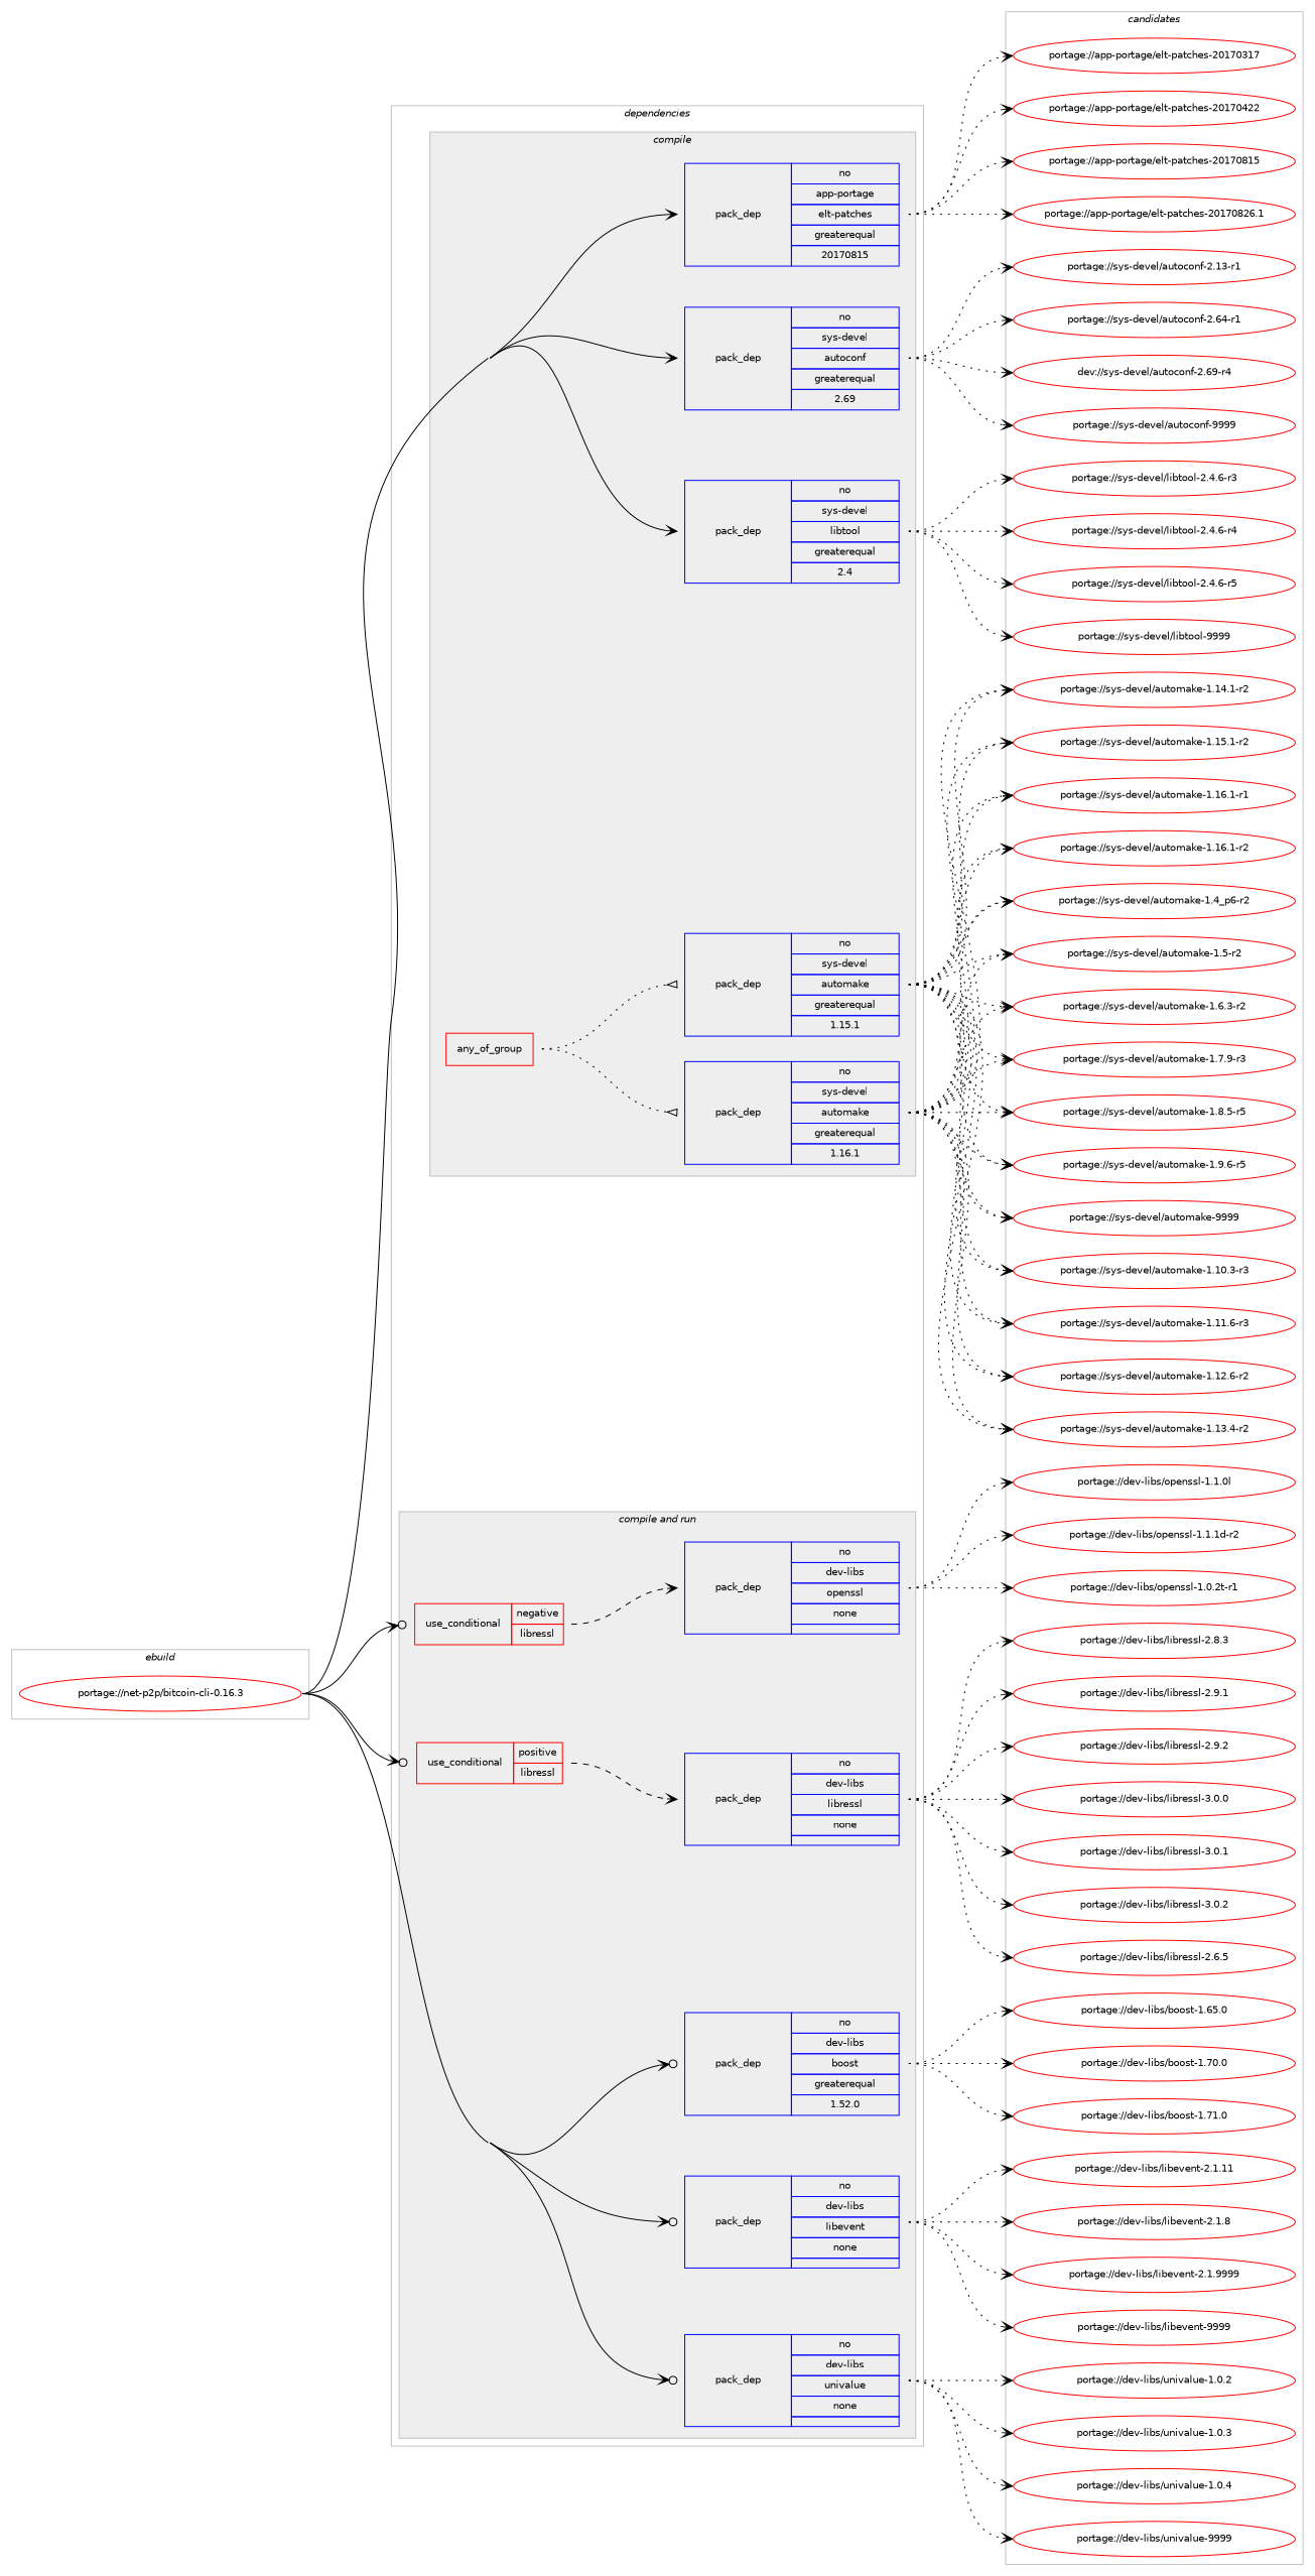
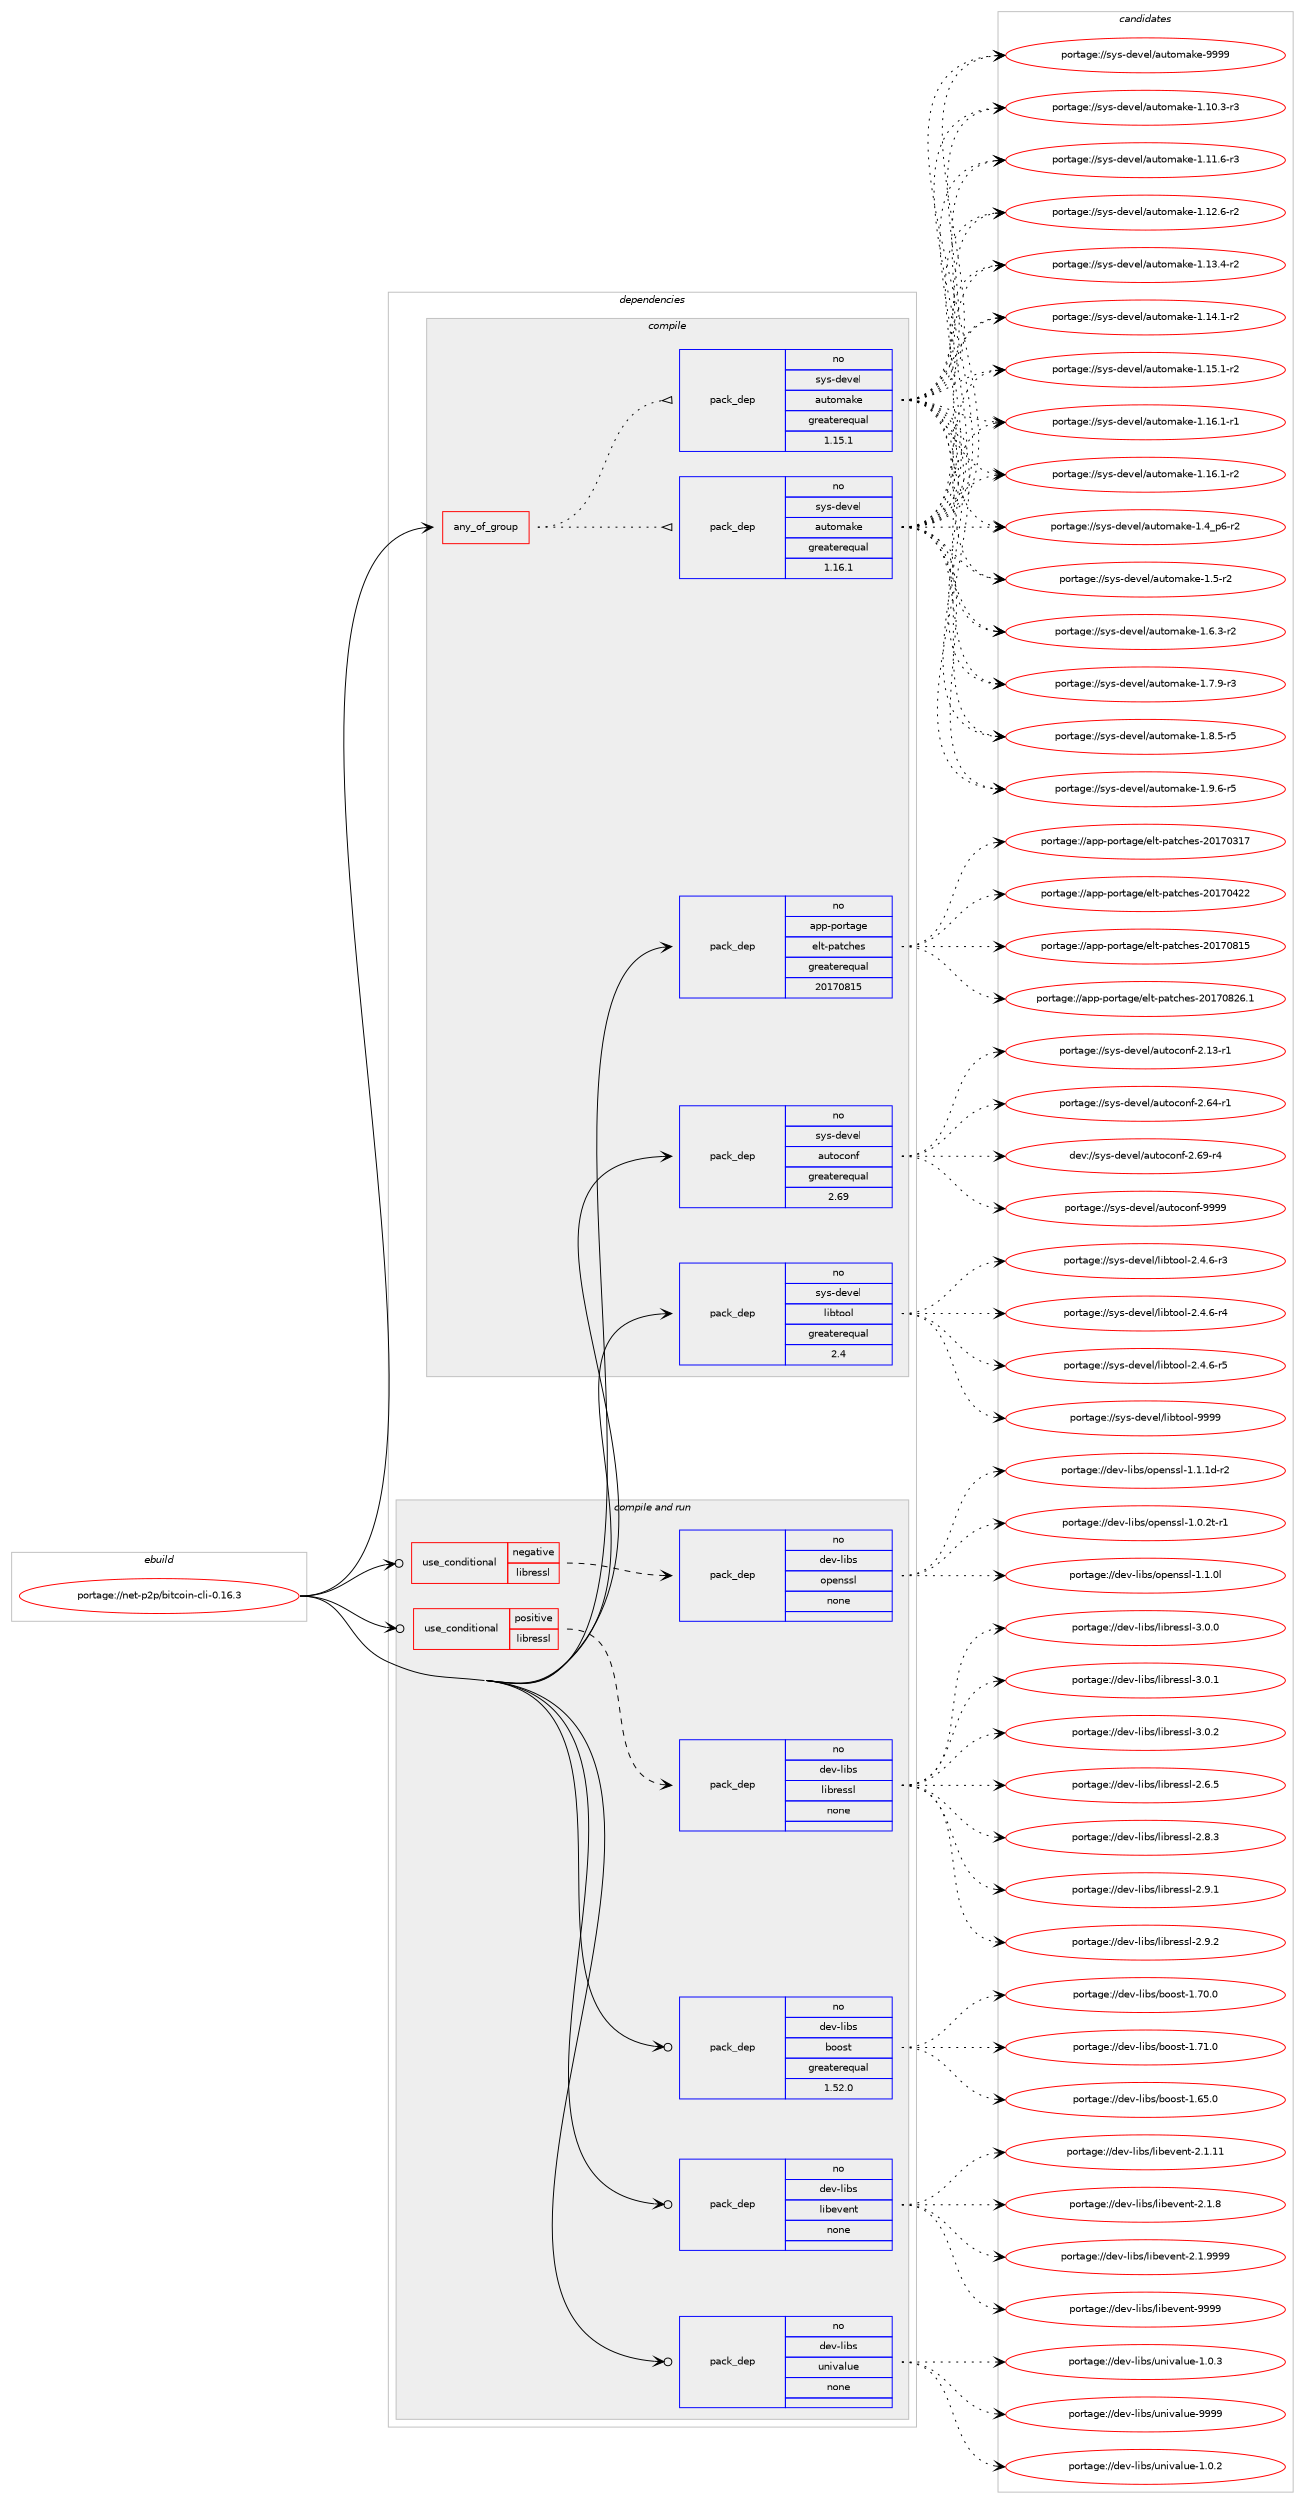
  digraph {
    compound=true
    concentrate=true
    fontname=Helvetica
    fontsize=10
    newrank=true
    rankdir=LR
    ranksep=1.5
    node [color=red fontname=Helvetica fontsize=10]
    edge [arrowhead=vee headport=w style=dotted tailport=e weight=100]
    n1 [label="portage://net-p2p/bitcoin-cli-0.16.3" width=4]
    n2 [color=blue label=<<TABLE BORDER="0" CELLBORDER="1" CELLSPACING="0" CELLPADDING="4" WIDTH="220"><TR><TD ROWSPAN="6" CELLPADDING="30">pack_dep</TD></TR><TR><TD WIDTH="110">no</TD></TR><TR><TD>sys-devel</TD></TR><TR><TD>automake</TD></TR><TR><TD>greaterequal</TD></TR><TR><TD>1.16.1</TD></TR></TABLE>> shape=none]
    n3 [color=blue label=<<TABLE BORDER="0" CELLBORDER="1" CELLSPACING="0" CELLPADDING="4" WIDTH="220"><TR><TD ROWSPAN="6" CELLPADDING="30">pack_dep</TD></TR><TR><TD WIDTH="110">no</TD></TR><TR><TD>sys-devel</TD></TR><TR><TD>automake</TD></TR><TR><TD>greaterequal</TD></TR><TR><TD>1.15.1</TD></TR></TABLE>> shape=none]
    n4 [label=<<TABLE BORDER="0" CELLBORDER="1" CELLSPACING="0" CELLPADDING="4"><TR><TD CELLPADDING="10">any_of_group</TD></TR></TABLE>> shape=none]
    n5 [color=blue label=<<TABLE BORDER="0" CELLBORDER="1" CELLSPACING="0" CELLPADDING="4" WIDTH="220"><TR><TD ROWSPAN="6" CELLPADDING="30">pack_dep</TD></TR><TR><TD WIDTH="110">no</TD></TR><TR><TD>app-portage</TD></TR><TR><TD>elt-patches</TD></TR><TR><TD>greaterequal</TD></TR><TR><TD>20170815</TD></TR></TABLE>> shape=none]
    n6 [color=blue label=<<TABLE BORDER="0" CELLBORDER="1" CELLSPACING="0" CELLPADDING="4" WIDTH="220"><TR><TD ROWSPAN="6" CELLPADDING="30">pack_dep</TD></TR><TR><TD WIDTH="110">no</TD></TR><TR><TD>sys-devel</TD></TR><TR><TD>autoconf</TD></TR><TR><TD>greaterequal</TD></TR><TR><TD>2.69</TD></TR></TABLE>> shape=none]
    n7 [color=blue label=<<TABLE BORDER="0" CELLBORDER="1" CELLSPACING="0" CELLPADDING="4" WIDTH="220"><TR><TD ROWSPAN="6" CELLPADDING="30">pack_dep</TD></TR><TR><TD WIDTH="110">no</TD></TR><TR><TD>sys-devel</TD></TR><TR><TD>libtool</TD></TR><TR><TD>greaterequal</TD></TR><TR><TD>2.4</TD></TR></TABLE>> shape=none]
    n8 [color=blue label=<<TABLE BORDER="0" CELLBORDER="1" CELLSPACING="0" CELLPADDING="4" WIDTH="220"><TR><TD ROWSPAN="6" CELLPADDING="30">pack_dep</TD></TR><TR><TD WIDTH="110">no</TD></TR><TR><TD>dev-libs</TD></TR><TR><TD>openssl</TD></TR><TR><TD>none</TD></TR><TR><TD></TD></TR></TABLE>> shape=none]
    n9 [label=<<TABLE BORDER="0" CELLBORDER="1" CELLSPACING="0" CELLPADDING="4"><TR><TD ROWSPAN="3" CELLPADDING="10">use_conditional</TD></TR><TR><TD>negative</TD></TR><TR><TD>libressl</TD></TR></TABLE>> shape=none]
    n10 [color=blue label=<<TABLE BORDER="0" CELLBORDER="1" CELLSPACING="0" CELLPADDING="4" WIDTH="220"><TR><TD ROWSPAN="6" CELLPADDING="30">pack_dep</TD></TR><TR><TD WIDTH="110">no</TD></TR><TR><TD>dev-libs</TD></TR><TR><TD>libressl</TD></TR><TR><TD>none</TD></TR><TR><TD></TD></TR></TABLE>> shape=none]
    n11 [label=<<TABLE BORDER="0" CELLBORDER="1" CELLSPACING="0" CELLPADDING="4"><TR><TD ROWSPAN="3" CELLPADDING="10">use_conditional</TD></TR><TR><TD>positive</TD></TR><TR><TD>libressl</TD></TR></TABLE>> shape=none]
    n12 [color=blue label=<<TABLE BORDER="0" CELLBORDER="1" CELLSPACING="0" CELLPADDING="4" WIDTH="220"><TR><TD ROWSPAN="6" CELLPADDING="30">pack_dep</TD></TR><TR><TD WIDTH="110">no</TD></TR><TR><TD>dev-libs</TD></TR><TR><TD>boost</TD></TR><TR><TD>greaterequal</TD></TR><TR><TD>1.52.0</TD></TR></TABLE>> shape=none]
    n13 [color=blue label=<<TABLE BORDER="0" CELLBORDER="1" CELLSPACING="0" CELLPADDING="4" WIDTH="220"><TR><TD ROWSPAN="6" CELLPADDING="30">pack_dep</TD></TR><TR><TD WIDTH="110">no</TD></TR><TR><TD>dev-libs</TD></TR><TR><TD>libevent</TD></TR><TR><TD>none</TD></TR><TR><TD></TD></TR></TABLE>> shape=none]
    n14 [color=blue label=<<TABLE BORDER="0" CELLBORDER="1" CELLSPACING="0" CELLPADDING="4" WIDTH="220"><TR><TD ROWSPAN="6" CELLPADDING="30">pack_dep</TD></TR><TR><TD WIDTH="110">no</TD></TR><TR><TD>dev-libs</TD></TR><TR><TD>univalue</TD></TR><TR><TD>none</TD></TR><TR><TD></TD></TR></TABLE>> shape=none]
    n15 [label="portage://sys-devel/automake-1.10.3-r3" width=4]
    n16 [label="portage://sys-devel/automake-1.11.6-r3" width=4]
    n17 [label="portage://sys-devel/automake-1.12.6-r2" width=4]
    n18 [label="portage://sys-devel/automake-1.13.4-r2" width=4]
    n19 [label="portage://sys-devel/automake-1.14.1-r2" width=4]
    n20 [label="portage://sys-devel/automake-1.15.1-r2" width=4]
    n21 [label="portage://sys-devel/automake-1.16.1-r1" width=4]
    n22 [label="portage://sys-devel/automake-1.16.1-r2" width=4]
    n23 [label="portage://sys-devel/automake-1.4_p6-r2" width=4]
    n24 [label="portage://sys-devel/automake-1.5-r2" width=4]
    n25 [label="portage://sys-devel/automake-1.6.3-r2" width=4]
    n26 [label="portage://sys-devel/automake-1.7.9-r3" width=4]
    n27 [label="portage://sys-devel/automake-1.8.5-r5" width=4]
    n28 [label="portage://sys-devel/automake-1.9.6-r5" width=4]
    n29 [label="portage://sys-devel/automake-9999" width=4]
    n30 [label="portage://app-portage/elt-patches-20170317" width=4]
    n31 [label="portage://app-portage/elt-patches-20170422" width=4]
    n32 [label="portage://app-portage/elt-patches-20170815" width=4]
    n33 [label="portage://app-portage/elt-patches-20170826.1" width=4]
    n34 [label="portage://sys-devel/autoconf-2.13-r1" width=4]
    n35 [label="portage://sys-devel/autoconf-2.64-r1" width=4]
    n36 [label="dev://sys-devel/autoconf-2.69-r4" width=4]
    n37 [label="portage://sys-devel/autoconf-9999" width=4]
    n38 [label="portage://sys-devel/libtool-2.4.6-r3" width=4]
    n39 [label="portage://sys-devel/libtool-2.4.6-r4" width=4]
    n40 [label="portage://sys-devel/libtool-2.4.6-r5" width=4]
    n41 [label="portage://sys-devel/libtool-9999" width=4]
    n42 [label="portage://dev-libs/openssl-1.0.2t-r1" width=4]
    n43 [label="portage://dev-libs/openssl-1.1.0l" width=4]
    n44 [label="portage://dev-libs/openssl-1.1.1d-r2" width=4]
    n45 [label="portage://dev-libs/libressl-2.6.5" width=4]
    n46 [label="portage://dev-libs/libressl-2.8.3" width=4]
    n47 [label="portage://dev-libs/libressl-2.9.1" width=4]
    n48 [label="portage://dev-libs/libressl-2.9.2" width=4]
    n49 [label="portage://dev-libs/libressl-3.0.0" width=4]
    n50 [label="portage://dev-libs/libressl-3.0.1" width=4]
    n51 [label="portage://dev-libs/libressl-3.0.2" width=4]
    n52 [label="portage://dev-libs/boost-1.65.0" width=4]
    n53 [label="portage://dev-libs/boost-1.70.0" width=4]
    n54 [label="portage://dev-libs/boost-1.71.0" width=4]
    n55 [label="portage://dev-libs/libevent-2.1.11" width=4]
    n56 [label="portage://dev-libs/libevent-2.1.8" width=4]
    n57 [label="portage://dev-libs/libevent-2.1.9999" width=4]
    n58 [label="portage://dev-libs/libevent-9999" width=4]
    n59 [label="portage://dev-libs/univalue-1.0.2" width=4]
    n60 [label="portage://dev-libs/univalue-1.0.3" width=4]
-   n61 [label="portage://dev-libs/univalue-1.0.4" width=4]
    n62 [label="portage://dev-libs/univalue-9999" width=4]
    subgraph cluster_1 {
      color=gray
      label=<<i>ebuild</i>>
      rank=same
      n1
    }
    subgraph cluster_2 {
      color=gray
      label=<<i>dependencies</i>>
      subgraph cluster_3 {
        color=gray
        fillcolor="#eeeeee"
        label=<<i>compile</i>>
        style=filled
        subgraph sub_4 {
          color=gray
          fillcolor="#eeeeee"
          label=<<i>compile</i>>
          style=filled
          n4
          subgraph sub_5 {
            color=gray
            fillcolor="#eeeeee"
            label=<<i>compile</i>>
            style=filled
            n2
          }
          subgraph sub_6 {
            color=gray
            fillcolor="#eeeeee"
            label=<<i>compile</i>>
            style=filled
            n3
          }
        }
        subgraph sub_7 {
          color=gray
          fillcolor="#eeeeee"
          label=<<i>compile</i>>
          style=filled
          n5
        }
        subgraph sub_8 {
          color=gray
          fillcolor="#eeeeee"
          label=<<i>compile</i>>
          style=filled
          n6
        }
        subgraph sub_9 {
          color=gray
          fillcolor="#eeeeee"
          label=<<i>compile</i>>
          style=filled
          n7
        }
      }
      subgraph cluster_10 {
        color=gray
        fillcolor="#eeeeee"
        label=<<i>compile and run</i>>
        style=filled
        subgraph sub_11 {
          color=gray
          fillcolor="#eeeeee"
          label=<<i>compile and run</i>>
          style=filled
          n9
          subgraph sub_12 {
            color=gray
            fillcolor="#eeeeee"
            label=<<i>compile and run</i>>
            style=filled
            n8
          }
        }
        subgraph sub_13 {
          color=gray
          fillcolor="#eeeeee"
          label=<<i>compile and run</i>>
          style=filled
          n11
          subgraph sub_14 {
            color=gray
            fillcolor="#eeeeee"
            label=<<i>compile and run</i>>
            style=filled
            n10
          }
        }
        subgraph sub_15 {
          color=gray
          fillcolor="#eeeeee"
          label=<<i>compile and run</i>>
          style=filled
          n12
        }
        subgraph sub_16 {
          color=gray
          fillcolor="#eeeeee"
          label=<<i>compile and run</i>>
          style=filled
          n13
        }
        subgraph sub_17 {
          color=gray
          fillcolor="#eeeeee"
          label=<<i>compile and run</i>>
          style=filled
          n14
        }
      }
      subgraph cluster_18 {
        color=gray
        fillcolor="#eeeeee"
        label=<<i>run</i>>
        style=filled
      }
    }
    subgraph cluster_19 {
      color=gray
      label=<<i>candidates</i>>
      rank=same
      subgraph sub_20 {
        color=black
        label=<<i>candidates</i>>
        nodesep=1
        rank=same
        n15
        n16
        n17
        n18
        n19
        n20
        n21
        n22
        n23
        n24
        n25
        n26
        n27
        n28
        n29
      }
      subgraph sub_21 {
        color=black
        label=<<i>candidates</i>>
        nodesep=1
        rank=same
        n15
        n16
        n17
        n18
        n19
        n20
        n21
        n22
        n23
        n24
        n25
        n26
        n27
        n28
        n29
      }
      subgraph sub_22 {
        color=black
        label=<<i>candidates</i>>
        nodesep=1
        rank=same
        n30
        n31
        n32
        n33
      }
      subgraph sub_23 {
        color=black
        label=<<i>candidates</i>>
        nodesep=1
        rank=same
        n34
        n35
        n36
        n37
      }
      subgraph sub_24 {
        color=black
        label=<<i>candidates</i>>
        nodesep=1
        rank=same
        n38
        n39
        n40
        n41
      }
      subgraph sub_25 {
        color=black
        label=<<i>candidates</i>>
        nodesep=1
        rank=same
        n42
        n43
        n44
      }
      subgraph sub_26 {
        color=black
        label=<<i>candidates</i>>
        nodesep=1
        rank=same
        n45
        n46
        n47
        n48
        n49
        n50
        n51
      }
      subgraph sub_27 {
        color=black
        label=<<i>candidates</i>>
        nodesep=1
        rank=same
        n52
        n53
        n54
      }
      subgraph sub_28 {
        color=black
        label=<<i>candidates</i>>
        nodesep=1
        rank=same
        n55
        n56
        n57
        n58
      }
      subgraph sub_29 {
        color=black
        label=<<i>candidates</i>>
        nodesep=1
        rank=same
        n59
        n60
-       n61
        n62
      }
    }
+   n1 -> n4 [style=solid weight=20]
    n1 -> n5 [style=solid weight=20]
    n1 -> n6 [style=solid weight=20]
    n1 -> n7 [style=solid weight=20]
    n1 -> n9 [arrowhead=odotvee style=solid weight=20]
    n1 -> n11 [arrowhead=odotvee style=solid weight=20]
    n1 -> n12 [arrowhead=odotvee style=solid weight=20]
    n1 -> n13 [arrowhead=odotvee style=solid weight=20]
    n1 -> n14 [arrowhead=odotvee style=solid weight=20]
    n2 -> n15
    n2 -> n16
    n2 -> n17
    n2 -> n18
    n2 -> n19
    n2 -> n20
    n2 -> n21
    n2 -> n22
    n2 -> n23
    n2 -> n24
    n2 -> n25
    n2 -> n26
    n2 -> n27
    n2 -> n28
    n2 -> n29
    n3 -> n15
    n3 -> n16
    n3 -> n17
    n3 -> n18
    n3 -> n19
    n3 -> n20
    n3 -> n21
    n3 -> n22
    n3 -> n23
    n3 -> n24
    n3 -> n25
    n3 -> n26
    n3 -> n27
    n3 -> n28
    n3 -> n29
    n4 -> n2 [arrowhead=oinv weight=20]
    n4 -> n3 [arrowhead=oinv weight=20]
    n5 -> n30
    n5 -> n31
    n5 -> n32
    n5 -> n33
    n6 -> n34
    n6 -> n35
    n6 -> n36
    n6 -> n37
    n7 -> n38
    n7 -> n39
    n7 -> n40
    n7 -> n41
    n8 -> n42
    n8 -> n43
    n8 -> n44
    n9 -> n8 [style=dashed weight=20]
    n10 -> n45
    n10 -> n46
    n10 -> n47
    n10 -> n48
    n10 -> n49
    n10 -> n50
    n10 -> n51
    n11 -> n10 [style=dashed weight=20]
    n12 -> n52
    n12 -> n53
    n12 -> n54
    n13 -> n55
    n13 -> n56
    n13 -> n57
    n13 -> n58
    n14 -> n59
    n14 -> n60
-   n14 -> n61
    n14 -> n62
  }
